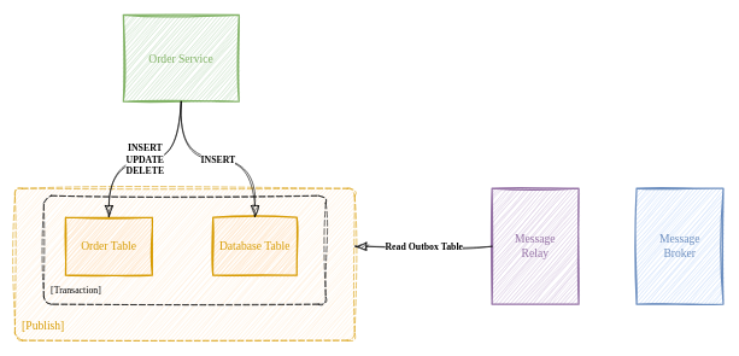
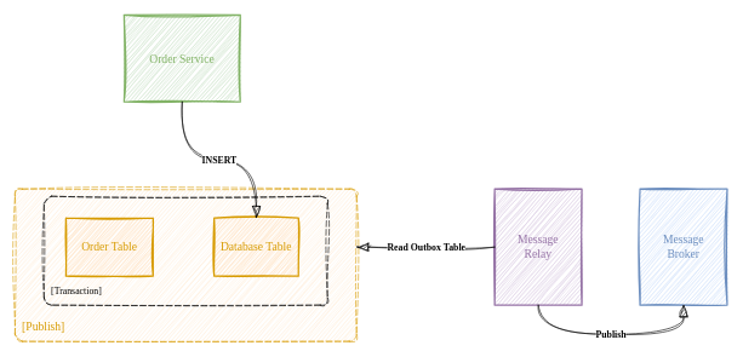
  <mxCell id="0" />
  <mxCell id="1" parent="0" />
  <mxCell id="2" value="&lt;font style=&quot;font-size: 16px;&quot;&gt;&lt;b style=&quot;font-size: 16px;&quot;&gt;&lt;div style=&quot;text-align: left; font-size: 16px;&quot;&gt;&lt;/div&gt;&lt;/b&gt;&lt;/font&gt;&lt;div style=&quot;text-align: left; font-size: 16px;&quot;&gt;[Publish]&lt;/div&gt;" style="rounded=1;fontSize=16;whiteSpace=wrap;html=1;dashed=1;arcSize=20;fillColor=#ffe6cc;strokeColor=#D79B00;labelBackgroundColor=none;align=left;verticalAlign=bottom;labelBorderColor=none;spacingTop=0;spacing=10;dashPattern=8 4;metaEdit=1;rotatable=0;perimeter=rectanglePerimeter;labelPadding=0;allowArrows=0;connectable=0;expand=0;recursiveResize=0;editable=1;pointerEvents=0;absoluteArcSize=1;points=[[0.25,0,0],[0.5,0,0],[0.75,0,0],[1,0.25,0],[1,0.5,0],[1,0.75,0],[0.75,1,0],[0.5,1,0],[0.25,1,0],[0,0.75,0],[0,0.5,0],[0,0.25,0]];sketch=1;hachureGap=4;jiggle=2;curveFitting=1;fontFamily=Architects Daughter;fontSource=https%3A%2F%2Ffonts.googleapis.com%2Fcss%3Ffamily%3DArchitects%2BDaughter;fontColor=#D79B00;" parent="1" vertex="1"><mxGeometry x="20" y="260" width="470" height="210" as="geometry" /></mxCell>
  <mxCell id="3" value="Order Service" style="rounded=0;whiteSpace=wrap;html=1;sketch=1;hachureGap=4;jiggle=2;curveFitting=1;fontFamily=Architects Daughter;fontSource=https%3A%2F%2Ffonts.googleapis.com%2Fcss%3Ffamily%3DArchitects%2BDaughter;fillColor=#d5e8d4;strokeColor=#82B366;fontColor=#82B366;strokeWidth=2;fontSize=16;" parent="1" vertex="1"><mxGeometry x="170" y="20" width="160" height="120" as="geometry" /></mxCell>
  <mxCell id="4" value="Message&lt;div style=&quot;font-size: 16px;&quot;&gt;Relay&lt;/div&gt;" style="rounded=0;whiteSpace=wrap;html=1;sketch=1;hachureGap=4;jiggle=2;curveFitting=1;fontFamily=Architects Daughter;fontSource=https%3A%2F%2Ffonts.googleapis.com%2Fcss%3Ffamily%3DArchitects%2BDaughter;fillColor=#e1d5e7;strokeColor=#9673A6;strokeWidth=2;fontSize=16;fontColor=#9673A6;" parent="1" vertex="1"><mxGeometry x="680" y="260" width="120" height="160" as="geometry" /></mxCell>
  <mxCell id="5" value="Message&lt;br style=&quot;font-size: 16px;&quot;&gt;Broker" style="rounded=0;whiteSpace=wrap;html=1;sketch=1;hachureGap=4;jiggle=2;curveFitting=1;fontFamily=Architects Daughter;fontSource=https%3A%2F%2Ffonts.googleapis.com%2Fcss%3Ffamily%3DArchitects%2BDaughter;fillColor=#dae8fc;strokeColor=#6C8EBF;strokeWidth=2;fontColor=#6C8EBF;fontSize=16;" parent="1" vertex="1"><mxGeometry x="880" y="260" width="120" height="160" as="geometry" /></mxCell>
+ <mxCell id="6" value="&lt;div style=&quot;text-align: left; font-size: 13px;&quot;&gt;&lt;div style=&quot;text-align: center; font-size: 13px;&quot;&gt;&lt;b style=&quot;font-size: 13px;&quot;&gt;Publish&lt;/b&gt;&lt;/div&gt;&lt;/div&gt;" style="endArrow=blockThin;html=1;fontSize=13;fontColor=#000000;strokeWidth=1;endFill=1;strokeColor=#000000;elbow=vertical;metaEdit=1;endSize=14;startSize=14;jumpStyle=arc;jumpSize=16;rounded=0;edgeStyle=orthogonalEdgeStyle;sketch=1;hachureGap=4;jiggle=2;curveFitting=1;fontFamily=Architects Daughter;fontSource=https%3A%2F%2Ffonts.googleapis.com%2Fcss%3Ffamily%3DArchitects%2BDaughter;exitX=0.5;exitY=1;exitDx=0;exitDy=0;entryX=0.5;entryY=1;entryDx=0;entryDy=0;curved=1;" parent="1" source="4" target="5" edge="1"><mxGeometry width="240" relative="1" as="geometry"><mxPoint x="860" y="580" as="sourcePoint" /><mxPoint x="860" y="580" as="targetPoint" /><Array as="points"><mxPoint x="740" y="460" /><mxPoint x="940" y="460" /></Array></mxGeometry></mxCell>
  <mxCell id="7" value="Database Table" style="rounded=0;whiteSpace=wrap;html=1;sketch=1;hachureGap=4;jiggle=2;curveFitting=1;fontFamily=Architects Daughter;fontSource=https%3A%2F%2Ffonts.googleapis.com%2Fcss%3Ffamily%3DArchitects%2BDaughter;fillColor=#ffe6cc;strokeColor=#D79B00;strokeWidth=2;fontSize=16;fontColor=#D79B00;" parent="1" vertex="1"><mxGeometry x="294" y="300" width="116" height="80" as="geometry" /></mxCell>
  <mxCell id="8" value="Order Table" style="rounded=0;whiteSpace=wrap;html=1;sketch=1;hachureGap=4;jiggle=2;curveFitting=1;fontFamily=Architects Daughter;fontSource=https%3A%2F%2Ffonts.googleapis.com%2Fcss%3Ffamily%3DArchitects%2BDaughter;fillColor=#ffe6cc;strokeColor=#D79B00;strokeWidth=2;fontSize=16;fontColor=#D79B00;" parent="1" vertex="1"><mxGeometry x="90" y="300" width="120" height="80" as="geometry" /></mxCell>
- <mxCell id="9" value="&lt;div style=&quot;text-align: left; font-size: 13px;&quot;&gt;&lt;div style=&quot;text-align: center; font-size: 13px;&quot;&gt;&lt;b style=&quot;font-size: 13px;&quot;&gt;INSERT&#10;UPDATE&#10;DELETE&lt;/b&gt;&lt;/div&gt;&lt;/div&gt;" style="endArrow=blockThin;html=1;fontSize=13;fontColor=#000000;strokeWidth=1;endFill=1;strokeColor=#000000;elbow=vertical;metaEdit=1;endSize=14;startSize=14;jumpStyle=arc;jumpSize=16;rounded=0;edgeStyle=orthogonalEdgeStyle;sketch=1;hachureGap=4;jiggle=2;curveFitting=1;fontFamily=Architects Daughter;fontSource=https%3A%2F%2Ffonts.googleapis.com%2Fcss%3Ffamily%3DArchitects%2BDaughter;exitX=0.5;exitY=1;exitDx=0;exitDy=0;entryX=0.5;entryY=0;entryDx=0;entryDy=0;curved=1;" parent="1" source="3" target="8" edge="1"><mxGeometry width="240" relative="1" as="geometry"><mxPoint x="290" y="500" as="sourcePoint" /><mxPoint x="530" y="500" as="targetPoint" /><mxPoint as="offset" /></mxGeometry></mxCell>
  <mxCell id="10" value="&lt;div style=&quot;text-align: left; font-size: 13px;&quot;&gt;&lt;div style=&quot;text-align: center; font-size: 13px;&quot;&gt;&lt;b style=&quot;font-size: 13px;&quot;&gt;INSERT&lt;/b&gt;&lt;/div&gt;&lt;/div&gt;" style="endArrow=blockThin;html=1;fontSize=13;fontColor=#000000;strokeWidth=1;endFill=1;strokeColor=#000000;elbow=vertical;metaEdit=1;endSize=14;startSize=14;jumpStyle=arc;jumpSize=16;rounded=0;edgeStyle=orthogonalEdgeStyle;sketch=1;hachureGap=4;jiggle=2;curveFitting=1;fontFamily=Architects Daughter;fontSource=https%3A%2F%2Ffonts.googleapis.com%2Fcss%3Ffamily%3DArchitects%2BDaughter;exitX=0.5;exitY=1;exitDx=0;exitDy=0;entryX=0.5;entryY=0;entryDx=0;entryDy=0;curved=1;" parent="1" source="3" target="7" edge="1"><mxGeometry width="240" relative="1" as="geometry"><mxPoint x="470" y="530" as="sourcePoint" /><mxPoint x="710" y="530" as="targetPoint" /></mxGeometry></mxCell>
  <mxCell id="11" value="&lt;div style=&quot;text-align: left; font-size: 13px;&quot;&gt;&lt;div style=&quot;text-align: center; font-size: 13px;&quot;&gt;&lt;b style=&quot;font-size: 13px;&quot;&gt;Read Outbox Table&lt;/b&gt;&lt;/div&gt;&lt;/div&gt;" style="endArrow=blockThin;html=1;fontSize=13;fontColor=#000000;strokeWidth=1;endFill=1;strokeColor=#000000;elbow=vertical;metaEdit=1;endSize=14;startSize=14;jumpStyle=arc;jumpSize=16;rounded=0;edgeStyle=orthogonalEdgeStyle;sketch=1;hachureGap=4;jiggle=2;curveFitting=1;fontFamily=Architects Daughter;fontSource=https%3A%2F%2Ffonts.googleapis.com%2Fcss%3Ffamily%3DArchitects%2BDaughter;exitX=0;exitY=0.5;exitDx=0;exitDy=0;" parent="1" source="4" edge="1"><mxGeometry x="-0.003" width="240" relative="1" as="geometry"><mxPoint x="570" y="570" as="sourcePoint" /><mxPoint x="490" y="340" as="targetPoint" /><mxPoint as="offset" /></mxGeometry></mxCell>
  <mxCell id="12" value="&lt;font style=&quot;font-size: 13px;&quot;&gt;&lt;b style=&quot;font-size: 13px;&quot;&gt;&lt;div style=&quot;text-align: left; font-size: 13px;&quot;&gt;&lt;/div&gt;&lt;/b&gt;&lt;/font&gt;&lt;div style=&quot;text-align: left; font-size: 13px;&quot;&gt;[Transaction]&lt;/div&gt;" style="rounded=1;fontSize=13;whiteSpace=wrap;html=1;dashed=1;arcSize=20;fillColor=none;strokeColor=#000000;labelBackgroundColor=none;align=left;verticalAlign=bottom;labelBorderColor=none;spacingTop=0;spacing=10;dashPattern=8 4;metaEdit=1;rotatable=0;perimeter=rectanglePerimeter;labelPadding=0;allowArrows=0;connectable=0;expand=0;recursiveResize=0;editable=1;pointerEvents=0;absoluteArcSize=1;points=[[0.25,0,0],[0.5,0,0],[0.75,0,0],[1,0.25,0],[1,0.5,0],[1,0.75,0],[0.75,1,0],[0.5,1,0],[0.25,1,0],[0,0.75,0],[0,0.5,0],[0,0.25,0]];sketch=1;hachureGap=4;jiggle=2;curveFitting=1;fontFamily=Architects Daughter;fontSource=https%3A%2F%2Ffonts.googleapis.com%2Fcss%3Ffamily%3DArchitects%2BDaughter;fontColor=#000000;" parent="1" vertex="1"><mxGeometry x="60" y="270" width="390" height="150" as="geometry" /></mxCell>
